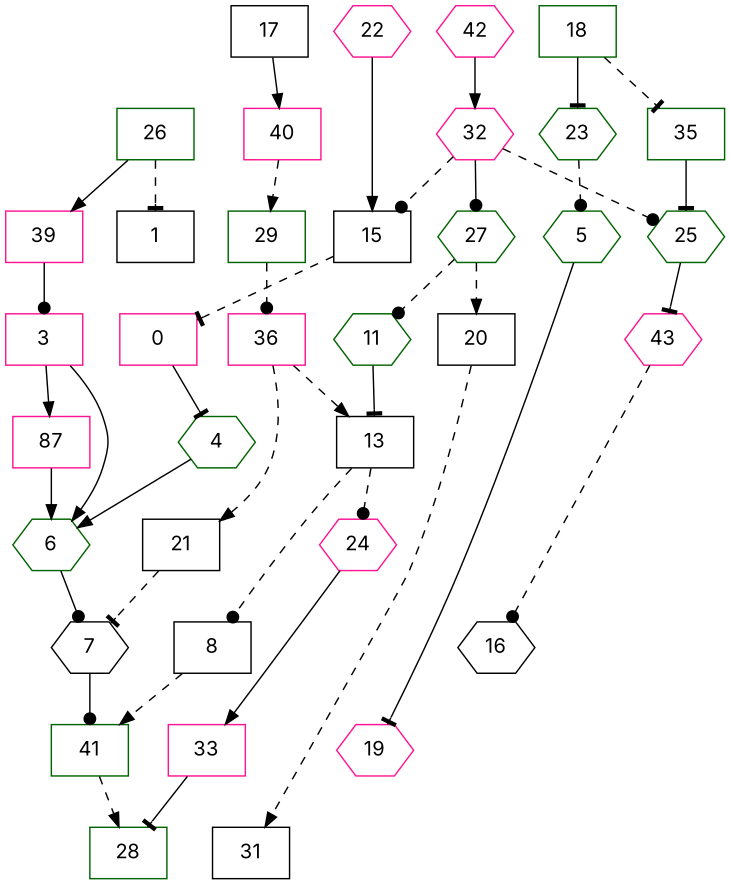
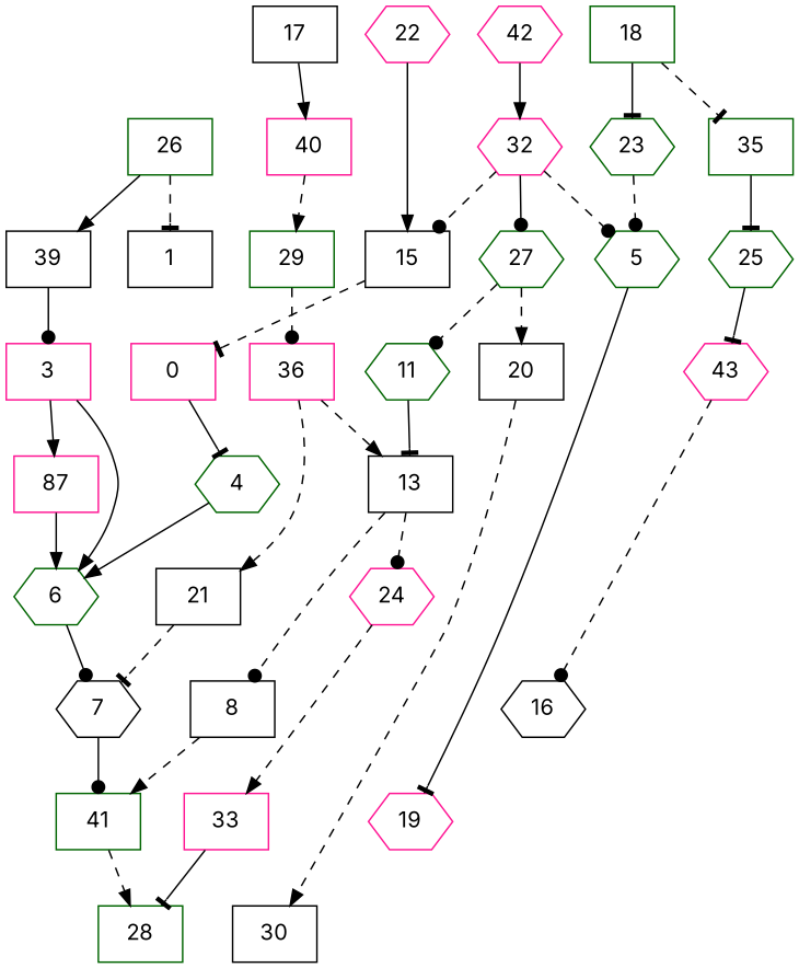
  digraph {
    fontname=Inter
    node [color=darkgreen fontname=Inter shape=box]
    edge [arrowhead=normal fontname=Inter style=solid weight=0]
    4 [shape=hexagon]
    0 [color=deeppink]
    6 [shape=hexagon]
    7 [color=black shape=hexagon]
    41
    28
    17 [color=black]
    40 [color=deeppink]
    15 [color=black]
    29
    36 [color=deeppink]
    13 [color=black]
    21 [color=black]
    8 [color=black]
    24 [color=deeppink shape=hexagon]
    22 [color=deeppink shape=hexagon]
    33 [color=deeppink]
    3 [color=deeppink]
    n19 [color=deeppink label=87]
    5 [shape=hexagon]
    19 [color=deeppink shape=hexagon]
    18
    23 [shape=hexagon]
    35
    25 [shape=hexagon]
    43 [color=deeppink shape=hexagon]
    16 [color=black shape=hexagon]
-   31 [color=black]
+   31 [color=black label=30]
    42 [color=deeppink shape=hexagon]
    32 [color=deeppink shape=hexagon]
    27 [shape=hexagon]
    11 [shape=hexagon]
    20 [color=black]
    26
    1 [color=black]
-   39 [color=deeppink]
+   39 [color=black]
    4 -> 6
    0 -> 4 [arrowhead=tee]
    6 -> 7 [arrowhead=dot]
    7 -> 41 [arrowhead=dot weight=4]
    41 -> 28 [style=dashed]
    17 -> 40
    40 -> 29 [style=dashed]
    15 -> 0 [arrowhead=tee style=dashed]
    29 -> 36 [arrowhead=dot style=dashed weight=2]
    36 -> 13 [style=dashed]
    36 -> 21 [style=dashed]
    13 -> 8 [arrowhead=dot style=dashed]
    13 -> 24 [arrowhead=dot style=dashed]
    21 -> 7 [arrowhead=tee style=dashed]
    8 -> 41 [style=dashed]
-   24 -> 33
+   24 -> 33 [style=dashed]
    22 -> 15
    33 -> 28 [arrowhead=tee]
    3 -> 6
    3 -> n19
    n19 -> 6 [weight=1]
    5 -> 19 [arrowhead=tee]
    18 -> 23 [arrowhead=tee]
    18 -> 35 [arrowhead=tee style=dashed]
    23 -> 5 [arrowhead=dot style=dashed]
    35 -> 25 [arrowhead=tee weight=1]
    25 -> 43 [arrowhead=tee]
    43 -> 16 [arrowhead=dot style=dashed]
    42 -> 32
    32 -> 15 [arrowhead=dot style=dashed]
-   32 -> 25 [arrowhead=dot style=dashed]
+   32 -> 5 [arrowhead=dot style=dashed]
    32 -> 27 [arrowhead=dot]
    27 -> 11 [arrowhead=dot style=dashed]
    27 -> 20 [style=dashed]
    11 -> 13 [arrowhead=tee]
    20 -> 31 [style=dashed]
    26 -> 1 [arrowhead=tee style=dashed weight=2]
    26 -> 39
    39 -> 3 [arrowhead=dot weight=1]
  }
